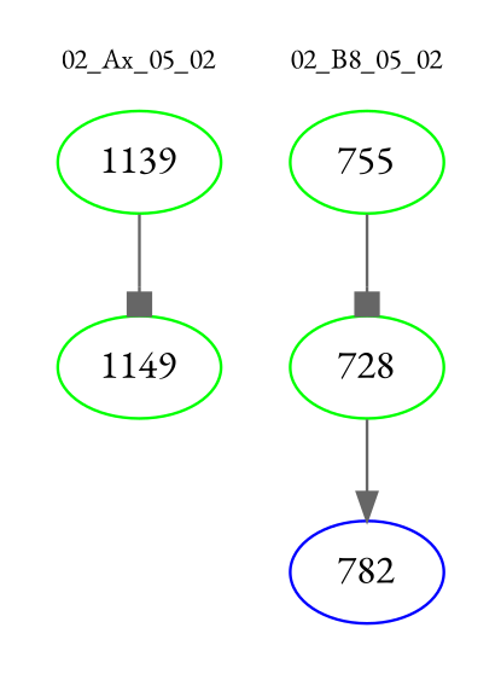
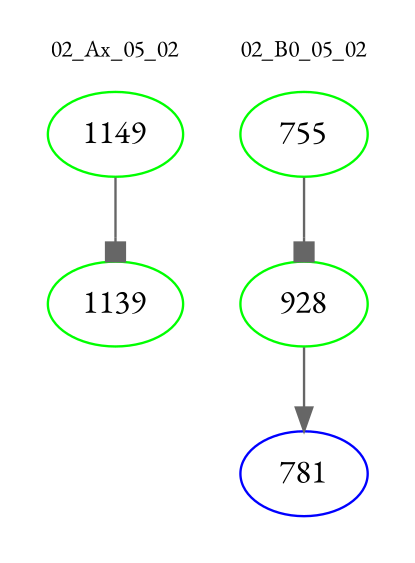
  digraph {
    fontname="EB Garamond"
    node [color=green fontname="EB Garamond"]
    edge [arrowhead=box color=gray40 fontname="EB Garamond"]
    n1 [label=1149]
    n2 [label=1139]
    n3 [label=755]
-   n4 [label=728]
-   n5 [color=blue label=782]
+   n4 [label=928]
+   n5 [color=blue label=781]
    subgraph cluster_1 {
      color=white
      fontsize=10
      label="02_Ax_05_02"
      n1
      n2
    }
    subgraph cluster_2 {
      color=white
      fontsize=10
-     label="02_B8_05_02"
+     label="02_B0_05_02"
      n3
      n4
      n5
    }
-   n2 -> n1
+   n1 -> n2
    n3 -> n4
    n4 -> n5 [arrowhead=normal]
  }
